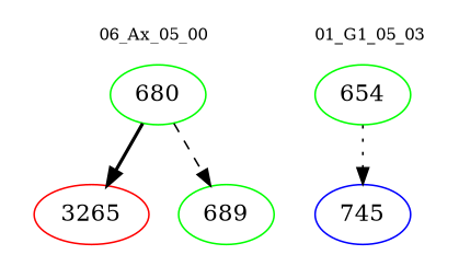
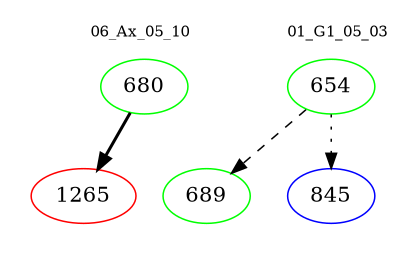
  digraph {
    node [color=green]
    edge [color=black]
    n1 [label=680]
-   n2 [color=red label=3265]
+   n2 [color=red label=1265]
    n3 [label=689]
    n4 [label=654]
-   n5 [color=blue label=745]
+   n5 [color=blue label=845]
    subgraph cluster_1 {
      color=white
      fontsize=10
-     label="06_Ax_05_00"
+     label="06_Ax_05_10"
      n1
      n2
      n3
    }
    subgraph cluster_2 {
      color=white
      fontsize=10
      label="01_G1_05_03"
      n4
      n5
    }
    n1 -> n2 [style=bold]
-   n1 -> n3 [style=dashed]
+   n4 -> n3 [style=dashed]
    n4 -> n5 [style=dotted]
  }
